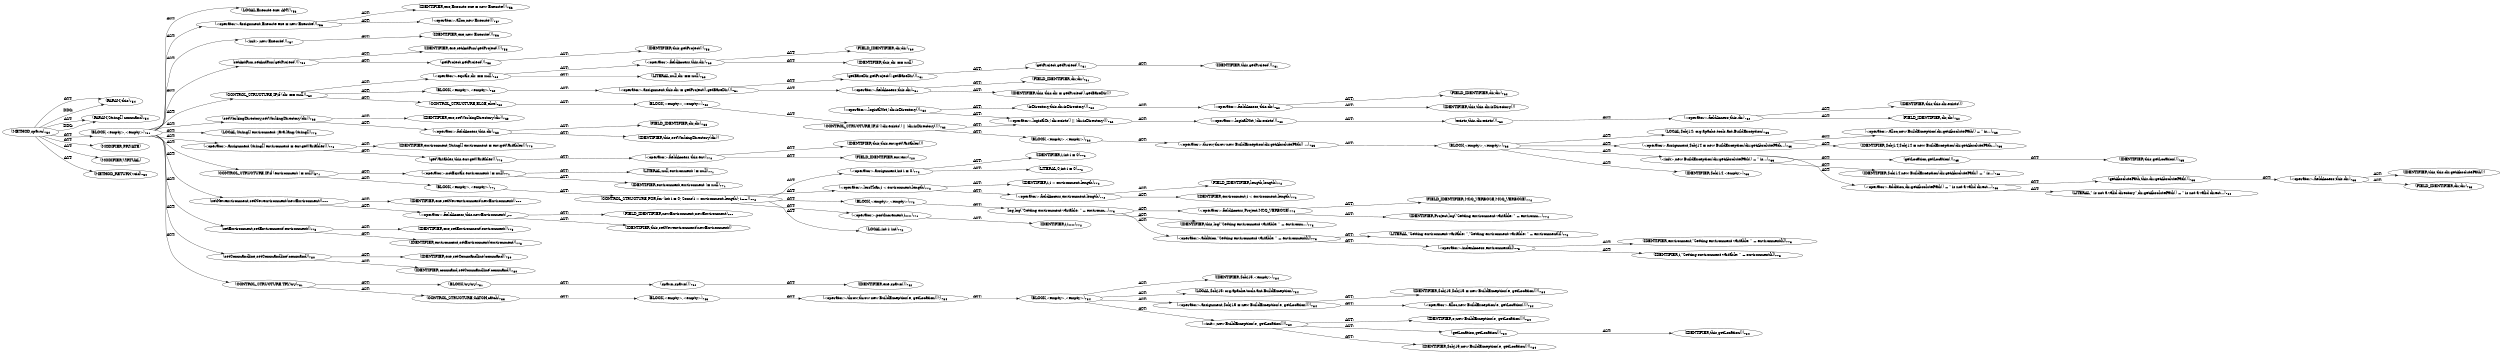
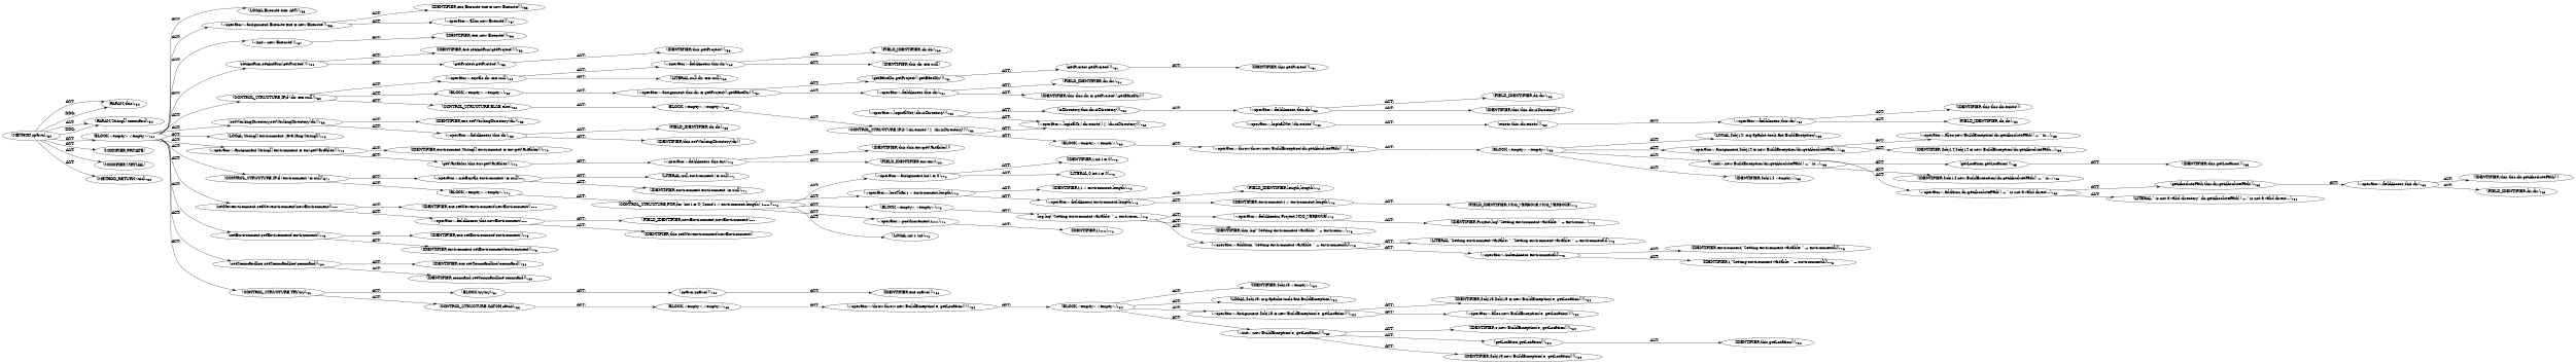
  digraph {
    rankdir=LR
    n1 [label=<(METHOD,spawn)<SUB>754</SUB>>]
    n2 [label=<(PARAM,this)<SUB>754</SUB>>]
    n3 [label=<(PARAM,String[] command)<SUB>754</SUB>>]
    n4 [label=<(BLOCK,&lt;empty&gt;,&lt;empty&gt;)<SUB>754</SUB>>]
    n5 [label=<(MODIFIER,PRIVATE)>]
    n6 [label=<(MODIFIER,VIRTUAL)>]
    n7 [label=<(METHOD_RETURN,void)<SUB>754</SUB>>]
    n8 [label=<(LOCAL,Execute exe: ANY)<SUB>756</SUB>>]
    n9 [label=<(&lt;operator&gt;.assignment,Execute exe = new Execute())<SUB>756</SUB>>]
    n10 [label=<(&lt;init&gt;,new Execute())<SUB>757</SUB>>]
    n11 [label=<(setAntRun,setAntRun(getProject()))<SUB>758</SUB>>]
    n12 [label=<(CONTROL_STRUCTURE,IF,if (dir == null))<SUB>760</SUB>>]
    n13 [label=<(setWorkingDirectory,setWorkingDirectory(dir))<SUB>768</SUB>>]
    n14 [label=<(LOCAL,String[] environment: java.lang.String[])<SUB>770</SUB>>]
    n15 [label=<(&lt;operator&gt;.assignment,String[] environment = env.getVariables())<SUB>770</SUB>>]
    n16 [label=<(CONTROL_STRUCTURE,IF,if (environment != null))<SUB>571</SUB>>]
    n17 [label=<(setNewenvironment,setNewenvironment(newEnvironment))<SUB>777</SUB>>]
    n18 [label=<(setEnvironment,setEnvironment(environment))<SUB>778</SUB>>]
    n19 [label=<(setCommandline,setCommandline(command))<SUB>780</SUB>>]
    n20 [label=<(CONTROL_STRUCTURE,TRY,try)<SUB>781</SUB>>]
    n21 [label=<(IDENTIFIER,exe,Execute exe = new Execute())<SUB>756</SUB>>]
    n22 [label=<(&lt;operator&gt;.alloc,new Execute())<SUB>757</SUB>>]
    n23 [label=<(IDENTIFIER,exe,new Execute())<SUB>756</SUB>>]
    n24 [label=<(IDENTIFIER,exe,setAntRun(getProject()))<SUB>758</SUB>>]
    n25 [label=<(getProject,getProject())<SUB>758</SUB>>]
    n26 [label=<(&lt;operator&gt;.equals,dir == null)<SUB>760</SUB>>]
    n27 [label=<(BLOCK,&lt;empty&gt;,&lt;empty&gt;)<SUB>760</SUB>>]
    n28 [label=<(CONTROL_STRUCTURE,ELSE,else)<SUB>762</SUB>>]
    n29 [label=<(IDENTIFIER,exe,setWorkingDirectory(dir))<SUB>768</SUB>>]
    n30 [label=<(&lt;operator&gt;.fieldAccess,this.dir)<SUB>768</SUB>>]
    n31 [label=<(IDENTIFIER,environment,String[] environment = env.getVariables())<SUB>770</SUB>>]
    n32 [label=<(getVariables,this.env.getVariables())<SUB>770</SUB>>]
    n33 [label=<(&lt;operator&gt;.notEquals,environment != null)<SUB>771</SUB>>]
    n34 [label=<(BLOCK,&lt;empty&gt;,&lt;empty&gt;)<SUB>771</SUB>>]
    n35 [label=<(IDENTIFIER,exe,setNewenvironment(newEnvironment))<SUB>777</SUB>>]
-   n36 [label=<(&lt;operator&gt;.fieldAccess,this.newEnvironment)<SUB>177</SUB>>]
+   n36 [label=<(&lt;operator&gt;.fieldAccess,this.newEnvironment)<SUB>777</SUB>>]
    n37 [label=<(IDENTIFIER,exe,setEnvironment(environment))<SUB>778</SUB>>]
    n38 [label=<(IDENTIFIER,environment,setEnvironment(environment))<SUB>778</SUB>>]
    n39 [label=<(IDENTIFIER,exe,setCommandline(command))<SUB>780</SUB>>]
    n40 [label=<(IDENTIFIER,command,setCommandline(command))<SUB>780</SUB>>]
    n41 [label=<(BLOCK,try,try)<SUB>781</SUB>>]
    n42 [label=<(CONTROL_STRUCTURE,CATCH,catch)<SUB>783</SUB>>]
    n43 [label=<(IDENTIFIER,this,getProject())<SUB>758</SUB>>]
    n44 [label=<(&lt;operator&gt;.fieldAccess,this.dir)<SUB>760</SUB>>]
    n45 [label=<(LITERAL,null,dir == null)<SUB>760</SUB>>]
    n46 [label=<(&lt;operator&gt;.assignment,this.dir = getProject().getBaseDir())<SUB>761</SUB>>]
    n47 [label=<(BLOCK,&lt;empty&gt;,&lt;empty&gt;)<SUB>762</SUB>>]
    n48 [label=<(IDENTIFIER,this,dir == null)>]
    n49 [label=<(FIELD_IDENTIFIER,dir,dir)<SUB>760</SUB>>]
    n50 [label=<(&lt;operator&gt;.fieldAccess,this.dir)<SUB>761</SUB>>]
    n51 [label=<(getBaseDir,getProject().getBaseDir())<SUB>761</SUB>>]
    n52 [label=<(IDENTIFIER,this,this.dir = getProject().getBaseDir())>]
    n53 [label=<(FIELD_IDENTIFIER,dir,dir)<SUB>761</SUB>>]
    n54 [label=<(getProject,getProject())<SUB>761</SUB>>]
    n55 [label=<(IDENTIFIER,this,getProject())<SUB>761</SUB>>]
    n56 [label=<(CONTROL_STRUCTURE,IF,if (!dir.exists() || !dir.isDirectory()))<SUB>762</SUB>>]
    n57 [label=<(&lt;operator&gt;.logicalOr,!dir.exists() || !dir.isDirectory())<SUB>762</SUB>>]
    n58 [label=<(BLOCK,&lt;empty&gt;,&lt;empty&gt;)<SUB>762</SUB>>]
    n59 [label=<(&lt;operator&gt;.logicalNot,!dir.exists())<SUB>762</SUB>>]
    n60 [label=<(&lt;operator&gt;.throw,throw new BuildException(dir.getAbsolutePath() ...)<SUB>763</SUB>>]
    n61 [label=<(exists,this.dir.exists())<SUB>762</SUB>>]
    n62 [label=<(&lt;operator&gt;.logicalNot,!dir.isDirectory())<SUB>762</SUB>>]
    n63 [label=<(isDirectory,this.dir.isDirectory())<SUB>762</SUB>>]
    n64 [label=<(&lt;operator&gt;.fieldAccess,this.dir)<SUB>762</SUB>>]
    n65 [label=<(IDENTIFIER,this,this.dir.exists())>]
    n66 [label=<(FIELD_IDENTIFIER,dir,dir)<SUB>762</SUB>>]
    n67 [label=<(&lt;operator&gt;.fieldAccess,this.dir)<SUB>762</SUB>>]
    n68 [label=<(IDENTIFIER,this,this.dir.isDirectory())>]
    n69 [label=<(FIELD_IDENTIFIER,dir,dir)<SUB>762</SUB>>]
    n70 [label=<(BLOCK,&lt;empty&gt;,&lt;empty&gt;)<SUB>763</SUB>>]
    n71 [label=<(LOCAL,$obj14: org.apache.tools.ant.BuildException)<SUB>763</SUB>>]
    n72 [label=<(&lt;operator&gt;.assignment,$obj14 = new BuildException(dir.getAbsolutePath...)<SUB>763</SUB>>]
    n73 [label=<(&lt;init&gt;,new BuildException(dir.getAbsolutePath() + &quot; is...)<SUB>763</SUB>>]
    n74 [label=<(IDENTIFIER,$obj14,&lt;empty&gt;)<SUB>763</SUB>>]
    n75 [label=<(IDENTIFIER,$obj14,$obj14 = new BuildException(dir.getAbsolutePath...)<SUB>763</SUB>>]
    n76 [label=<(&lt;operator&gt;.alloc,new BuildException(dir.getAbsolutePath() + &quot; is...)<SUB>763</SUB>>]
    n77 [label=<(IDENTIFIER,$obj14,new BuildException(dir.getAbsolutePath() + &quot; is...)<SUB>763</SUB>>]
    n78 [label=<(&lt;operator&gt;.addition,dir.getAbsolutePath() + &quot; is not a valid direct...)<SUB>763</SUB>>]
    n79 [label=<(getLocation,getLocation())<SUB>765</SUB>>]
    n80 [label=<(getAbsolutePath,this.dir.getAbsolutePath())<SUB>763</SUB>>]
    n81 [label=<(LITERAL,&quot; is not a valid directory&quot;,dir.getAbsolutePath() + &quot; is not a valid direct...)<SUB>764</SUB>>]
    n82 [label=<(IDENTIFIER,this,getLocation())<SUB>765</SUB>>]
    n83 [label=<(&lt;operator&gt;.fieldAccess,this.dir)<SUB>763</SUB>>]
    n84 [label=<(IDENTIFIER,this,this.dir.getAbsolutePath())>]
    n85 [label=<(FIELD_IDENTIFIER,dir,dir)<SUB>763</SUB>>]
    n86 [label=<(IDENTIFIER,this,setWorkingDirectory(dir))>]
    n87 [label=<(FIELD_IDENTIFIER,dir,dir)<SUB>768</SUB>>]
    n88 [label=<(&lt;operator&gt;.fieldAccess,this.env)<SUB>770</SUB>>]
    n89 [label=<(IDENTIFIER,this,this.env.getVariables())>]
    n90 [label=<(FIELD_IDENTIFIER,env,env)<SUB>720</SUB>>]
    n91 [label=<(IDENTIFIER,environment,environment != null)<SUB>771</SUB>>]
    n92 [label=<(LITERAL,null,environment != null)<SUB>771</SUB>>]
    n93 [label=<(CONTROL_STRUCTURE,FOR,for (int i = 0; Some(i &lt; environment.length); i++))<SUB>772</SUB>>]
    n94 [label=<(LOCAL,int i: int)<SUB>772</SUB>>]
    n95 [label=<(&lt;operator&gt;.assignment,int i = 0)<SUB>772</SUB>>]
    n96 [label=<(&lt;operator&gt;.lessThan,i &lt; environment.length)<SUB>772</SUB>>]
    n97 [label=<(&lt;operator&gt;.postIncrement,i++)<SUB>772</SUB>>]
    n98 [label=<(BLOCK,&lt;empty&gt;,&lt;empty&gt;)<SUB>772</SUB>>]
    n99 [label=<(IDENTIFIER,i,int i = 0)<SUB>772</SUB>>]
    n100 [label=<(LITERAL,0,int i = 0)<SUB>772</SUB>>]
    n101 [label=<(IDENTIFIER,i,i &lt; environment.length)<SUB>772</SUB>>]
    n102 [label=<(&lt;operator&gt;.fieldAccess,environment.length)<SUB>772</SUB>>]
    n103 [label=<(IDENTIFIER,i,i++)<SUB>772</SUB>>]
    n104 [label=<(log,log(&quot;Setting environment variable: &quot; + environm...)<SUB>773</SUB>>]
    n105 [label=<(IDENTIFIER,environment,i &lt; environment.length)<SUB>772</SUB>>]
    n106 [label=<(FIELD_IDENTIFIER,length,length)<SUB>772</SUB>>]
    n107 [label=<(IDENTIFIER,this,log(&quot;Setting environment variable: &quot; + environm...)<SUB>773</SUB>>]
    n108 [label=<(&lt;operator&gt;.addition,&quot;Setting environment variable: &quot; + environment[i])<SUB>773</SUB>>]
    n109 [label=<(&lt;operator&gt;.fieldAccess,Project.MSG_VERBOSE)<SUB>774</SUB>>]
    n110 [label=<(LITERAL,&quot;Setting environment variable: &quot;,&quot;Setting environment variable: &quot; + environment[i])<SUB>773</SUB>>]
    n111 [label=<(&lt;operator&gt;.indexAccess,environment[i])<SUB>773</SUB>>]
    n112 [label=<(IDENTIFIER,Project,log(&quot;Setting environment variable: &quot; + environm...)<SUB>774</SUB>>]
    n113 [label=<(FIELD_IDENTIFIER,MSG_VERBOSE,MSG_VERBOSE)<SUB>774</SUB>>]
    n114 [label=<(IDENTIFIER,environment,&quot;Setting environment variable: &quot; + environment[i])<SUB>773</SUB>>]
    n115 [label=<(IDENTIFIER,i,&quot;Setting environment variable: &quot; + environment[i])<SUB>773</SUB>>]
    n116 [label=<(IDENTIFIER,this,setNewenvironment(newEnvironment))>]
    n117 [label=<(FIELD_IDENTIFIER,newEnvironment,newEnvironment)<SUB>777</SUB>>]
    n118 [label=<(spawn,spawn())<SUB>782</SUB>>]
    n119 [label=<(BLOCK,&lt;empty&gt;,&lt;empty&gt;)<SUB>783</SUB>>]
    n120 [label=<(IDENTIFIER,exe,spawn())<SUB>782</SUB>>]
    n121 [label=<(&lt;operator&gt;.throw,throw new BuildException(e, getLocation());)<SUB>784</SUB>>]
    n122 [label=<(BLOCK,&lt;empty&gt;,&lt;empty&gt;)<SUB>784</SUB>>]
    n123 [label=<(LOCAL,$obj15: org.apache.tools.ant.BuildException)<SUB>784</SUB>>]
    n124 [label=<(&lt;operator&gt;.assignment,$obj15 = new BuildException(e, getLocation()))<SUB>784</SUB>>]
-   n125 [label=<(&lt;init&gt;,new BuildException(e, getLocation()))<SUB>784</SUB>>]
+   n125 [label=<(&lt;init&gt;,new BuildException(e, getLocation()))<SUB>789</SUB>>]
    n126 [label=<(IDENTIFIER,$obj15,&lt;empty&gt;)<SUB>784</SUB>>]
    n127 [label=<(IDENTIFIER,$obj15,$obj15 = new BuildException(e, getLocation()))<SUB>784</SUB>>]
    n128 [label=<(&lt;operator&gt;.alloc,new BuildException(e, getLocation()))<SUB>784</SUB>>]
    n129 [label=<(IDENTIFIER,$obj15,new BuildException(e, getLocation()))<SUB>784</SUB>>]
    n130 [label=<(IDENTIFIER,e,new BuildException(e, getLocation()))<SUB>784</SUB>>]
    n131 [label=<(getLocation,getLocation())<SUB>784</SUB>>]
    n132 [label=<(IDENTIFIER,this,getLocation())<SUB>784</SUB>>]
    n1 -> n2 [label="AST: "]
    n1 -> n2 [label="DDG: "]
    n1 -> n3 [label="AST: "]
    n1 -> n3 [label="DDG: "]
    n1 -> n4 [label="AST: "]
    n1 -> n5 [label="AST: "]
    n1 -> n6 [label="AST: "]
    n1 -> n7 [label="AST: "]
    n4 -> n8 [label="AST: "]
    n4 -> n9 [label="AST: "]
    n4 -> n10 [label="AST: "]
    n4 -> n11 [label="AST: "]
    n4 -> n12 [label="AST: "]
    n4 -> n13 [label="AST: "]
    n4 -> n14 [label="AST: "]
    n4 -> n15 [label="AST: "]
    n4 -> n16 [label="AST: "]
    n4 -> n17 [label="AST: "]
    n4 -> n18 [label="AST: "]
    n4 -> n19 [label="AST: "]
    n4 -> n20 [label="AST: "]
    n9 -> n21 [label="AST: "]
    n9 -> n22 [label="AST: "]
    n10 -> n23 [label="AST: "]
    n11 -> n24 [label="AST: "]
    n11 -> n25 [label="AST: "]
    n12 -> n26 [label="AST: "]
    n12 -> n27 [label="AST: "]
    n12 -> n28 [label="AST: "]
    n13 -> n29 [label="AST: "]
    n13 -> n30 [label="AST: "]
    n15 -> n31 [label="AST: "]
    n15 -> n32 [label="AST: "]
    n16 -> n33 [label="AST: "]
    n16 -> n34 [label="AST: "]
    n17 -> n35 [label="AST: "]
    n17 -> n36 [label="AST: "]
    n18 -> n37 [label="AST: "]
    n18 -> n38 [label="AST: "]
    n19 -> n39 [label="AST: "]
    n19 -> n40 [label="AST: "]
    n20 -> n41 [label="AST: "]
    n20 -> n42 [label="AST: "]
    n25 -> n43 [label="AST: "]
    n26 -> n44 [label="AST: "]
    n26 -> n45 [label="AST: "]
    n27 -> n46 [label="AST: "]
    n28 -> n47 [label="AST: "]
    n30 -> n86 [label="AST: "]
    n30 -> n87 [label="AST: "]
    n32 -> n88 [label="AST: "]
    n33 -> n91 [label="AST: "]
    n33 -> n92 [label="AST: "]
    n34 -> n93 [label="AST: "]
    n36 -> n116 [label="AST: "]
    n36 -> n117 [label="AST: "]
    n41 -> n118 [label="AST: "]
    n42 -> n119 [label="AST: "]
    n44 -> n48 [label="AST: "]
    n44 -> n49 [label="AST: "]
    n46 -> n50 [label="AST: "]
    n46 -> n51 [label="AST: "]
    n47 -> n56 [label="AST: "]
    n50 -> n52 [label="AST: "]
    n50 -> n53 [label="AST: "]
    n51 -> n54 [label="AST: "]
    n54 -> n55 [label="AST: "]
    n56 -> n57 [label="AST: "]
    n56 -> n58 [label="AST: "]
-   n57 -> n59 [label="AST: "]
    n58 -> n60 [label="AST: "]
    n59 -> n61 [label="AST: "]
    n60 -> n70 [label="AST: "]
    n61 -> n64 [label="AST: "]
    n62 -> n57 [label="AST: "]
    n62 -> n63 [label="AST: "]
    n63 -> n67 [label="AST: "]
    n64 -> n65 [label="AST: "]
    n64 -> n66 [label="AST: "]
    n67 -> n68 [label="AST: "]
    n67 -> n69 [label="AST: "]
    n70 -> n71 [label="AST: "]
    n70 -> n72 [label="AST: "]
    n70 -> n73 [label="AST: "]
    n70 -> n74 [label="AST: "]
    n72 -> n75 [label="AST: "]
    n72 -> n76 [label="AST: "]
    n73 -> n77 [label="AST: "]
    n73 -> n78 [label="AST: "]
    n73 -> n79 [label="AST: "]
    n78 -> n80 [label="AST: "]
    n78 -> n81 [label="AST: "]
    n79 -> n82 [label="AST: "]
    n80 -> n83 [label="AST: "]
    n83 -> n84 [label="AST: "]
    n83 -> n85 [label="AST: "]
    n88 -> n89 [label="AST: "]
    n88 -> n90 [label="AST: "]
    n93 -> n94 [label="AST: "]
    n93 -> n95 [label="AST: "]
    n93 -> n96 [label="AST: "]
    n93 -> n97 [label="AST: "]
    n93 -> n98 [label="AST: "]
    n95 -> n99 [label="AST: "]
    n95 -> n100 [label="AST: "]
    n96 -> n101 [label="AST: "]
    n96 -> n102 [label="AST: "]
    n97 -> n103 [label="AST: "]
    n98 -> n104 [label="AST: "]
    n102 -> n105 [label="AST: "]
    n102 -> n106 [label="AST: "]
    n104 -> n107 [label="AST: "]
    n104 -> n108 [label="AST: "]
    n104 -> n109 [label="AST: "]
    n108 -> n110 [label="AST: "]
    n108 -> n111 [label="AST: "]
    n109 -> n112 [label="AST: "]
-   n109 -> n113 [label="AST: "]
+   n105 -> n113 [label="AST: "]
    n111 -> n114 [label="AST: "]
    n111 -> n115 [label="AST: "]
    n118 -> n120 [label="AST: "]
    n119 -> n121 [label="AST: "]
    n121 -> n122 [label="AST: "]
    n122 -> n123 [label="AST: "]
    n122 -> n124 [label="AST: "]
    n122 -> n125 [label="AST: "]
    n122 -> n126 [label="AST: "]
    n124 -> n127 [label="AST: "]
    n124 -> n128 [label="AST: "]
    n125 -> n129 [label="AST: "]
    n125 -> n130 [label="AST: "]
    n125 -> n131 [label="AST: "]
    n131 -> n132 [label="AST: "]
  }
